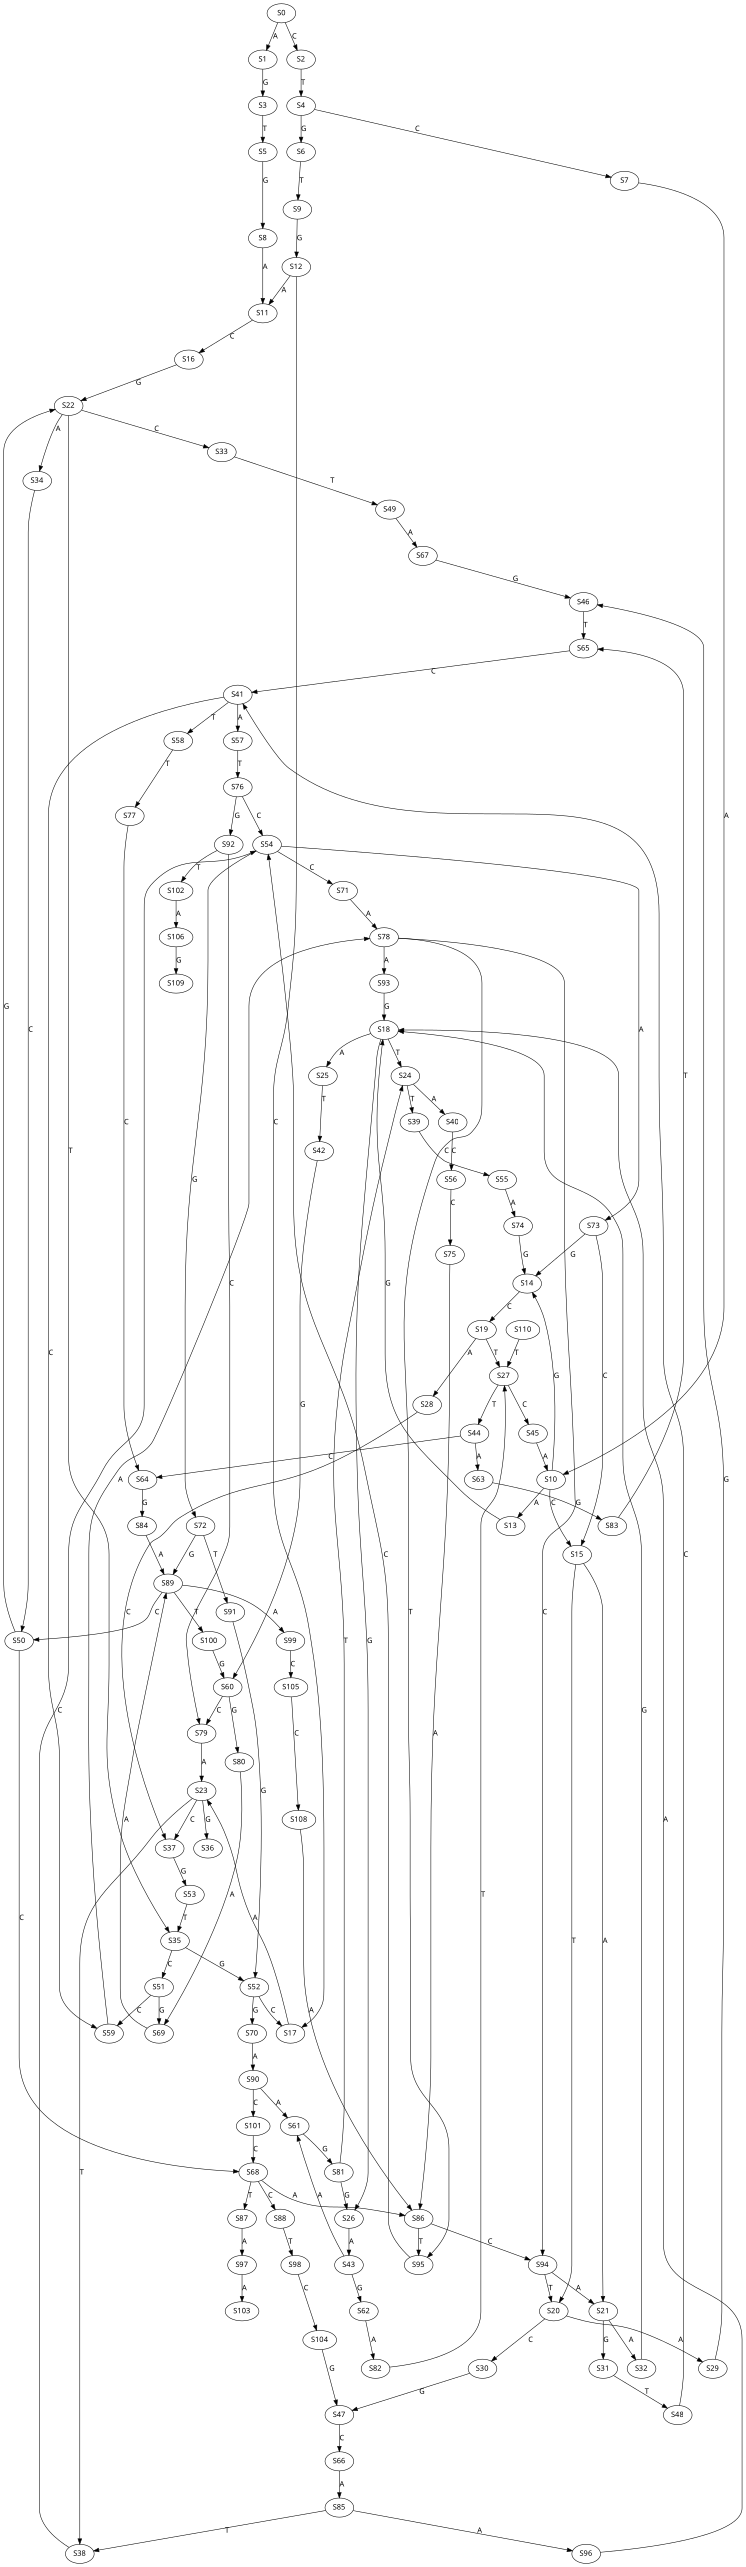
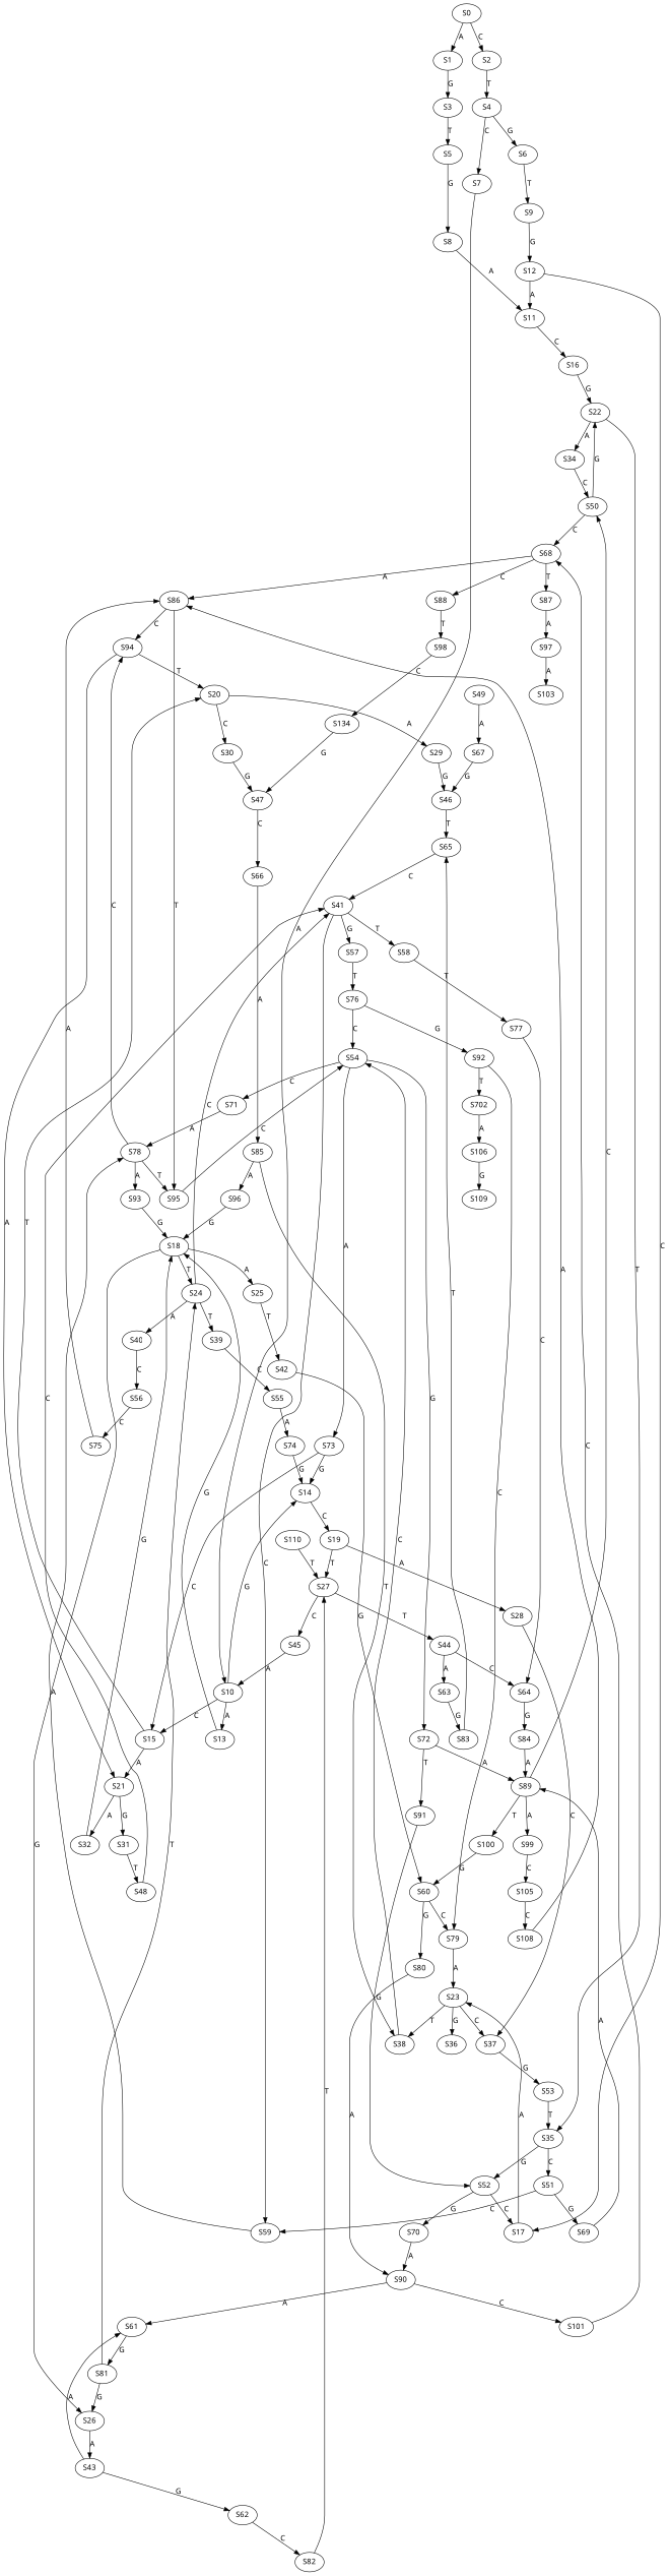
  strict digraph {
    fontname="Noto Sans"
    node [fontname="Noto Sans"]
    edge [fontname="Noto Sans"]
    S0
    S1
    S2
    S3
    S4
    S5
    S6
    S7
    S8
    S9
    S10
    S11
    S12
    S13
    S14
    S15
    S16
    S17
    S18
    S19
    S20
    S21
    S22
    S23
    S24
    S25
    S26
    S27
    S28
    S29
    S30
    S31
    S32
-   S33
    S34
    S35
    S36
    S37
    S38
    S39
    S40
    S41
    S42
    S43
    S44
    S45
    S46
    S47
    S48
    S49
    S50
    S51
    S52
    S53
    S54
    S55
    S56
    S57
    S58
    S59
    S60
    S61
    S62
    S63
    S64
    S65
    S66
    S67
    S68
    S69
    S70
    S71
    S72
    S73
    S74
    S75
    S76
    S77
    S78
    S79
    S80
    S81
    S82
    S83
    S84
    S85
    S86
    S87
    S88
    S89
    S90
    S91
    S92
    S93
    S94
    S95
    S96
    S97
    S98
    S99
    S100
    S101
-   S102
+   S102 [label=S702]
    S103
-   S104
+   S104 [label=S134]
    S105
    S106
    S108
    S109
    S110
    S0 -> S1 [label=A]
    S0 -> S2 [label=C]
    S1 -> S3 [label=G]
    S2 -> S4 [label=T]
    S3 -> S5 [label=T]
    S4 -> S6 [label=G]
    S4 -> S7 [label=C]
    S5 -> S8 [label=G]
    S6 -> S9 [label=T]
    S7 -> S10 [label=A]
    S8 -> S11 [label=A]
    S9 -> S12 [label=G]
    S10 -> S13 [label=A]
    S10 -> S14 [label=G]
    S10 -> S15 [label=C]
    S11 -> S16 [label=C]
    S12 -> S11 [label=A]
    S12 -> S17 [label=C]
    S13 -> S18 [label=G]
    S14 -> S19 [label=C]
    S15 -> S20 [label=T]
    S15 -> S21 [label=A]
    S16 -> S22 [label=G]
    S17 -> S23 [label=A]
    S18 -> S24 [label=T]
    S18 -> S25 [label=A]
    S18 -> S26 [label=G]
    S19 -> S27 [label=T]
    S19 -> S28 [label=A]
    S20 -> S29 [label=A]
    S20 -> S30 [label=C]
    S21 -> S31 [label=G]
    S21 -> S32 [label=A]
-   S22 -> S33 [label=C]
    S22 -> S34 [label=A]
    S22 -> S35 [label=T]
    S23 -> S36 [label=G]
    S23 -> S37 [label=C]
    S23 -> S38 [label=T]
    S24 -> S39 [label=T]
    S24 -> S40 [label=A]
+   S24 -> S41 [label=C]
    S25 -> S42 [label=T]
    S26 -> S43 [label=A]
    S27 -> S44 [label=T]
    S27 -> S45 [label=C]
    S28 -> S37 [label=C]
    S29 -> S46 [label=G]
    S30 -> S47 [label=G]
    S31 -> S48 [label=T]
    S32 -> S18 [label=G]
-   S33 -> S49 [label=T]
    S34 -> S50 [label=C]
    S35 -> S51 [label=C]
    S35 -> S52 [label=G]
    S37 -> S53 [label=G]
    S38 -> S54 [label=C]
    S39 -> S55 [label=C]
    S40 -> S56 [label=C]
-   S41 -> S57 [label=A]
+   S41 -> S57 [label=G]
    S41 -> S58 [label=T]
    S41 -> S59 [label=C]
    S42 -> S60 [label=G]
    S43 -> S61 [label=A]
    S43 -> S62 [label=G]
    S44 -> S63 [label=A]
    S44 -> S64 [label=C]
    S45 -> S10 [label=A]
    S46 -> S65 [label=T]
    S47 -> S66 [label=C]
    S48 -> S41 [label=C]
    S49 -> S67 [label=A]
    S50 -> S22 [label=G]
    S50 -> S68 [label=C]
    S51 -> S59 [label=C]
    S51 -> S69 [label=G]
    S52 -> S17 [label=C]
    S52 -> S70 [label=G]
    S53 -> S35 [label=T]
    S54 -> S71 [label=C]
    S54 -> S72 [label=G]
    S54 -> S73 [label=A]
    S55 -> S74 [label=A]
    S56 -> S75 [label=C]
    S57 -> S76 [label=T]
    S58 -> S77 [label=T]
    S59 -> S78 [label=A]
    S60 -> S79 [label=C]
    S60 -> S80 [label=G]
    S61 -> S81 [label=G]
-   S62 -> S82 [label=A]
+   S62 -> S82 [label=C]
    S63 -> S83 [label=G]
    S64 -> S84 [label=G]
    S65 -> S41 [label=C]
    S66 -> S85 [label=A]
    S67 -> S46 [label=G]
    S68 -> S86 [label=A]
    S68 -> S87 [label=T]
    S68 -> S88 [label=C]
    S69 -> S89 [label=A]
    S70 -> S90 [label=A]
    S71 -> S78 [label=A]
-   S72 -> S89 [label=G]
+   S72 -> S89 [label=A]
    S72 -> S91 [label=T]
    S73 -> S14 [label=G]
    S73 -> S15 [label=C]
    S74 -> S14 [label=G]
    S75 -> S86 [label=A]
    S76 -> S54 [label=C]
    S76 -> S92 [label=G]
    S77 -> S64 [label=C]
    S78 -> S93 [label=A]
    S78 -> S94 [label=C]
    S78 -> S95 [label=T]
    S79 -> S23 [label=A]
-   S80 -> S69 [label=A]
+   S80 -> S90 [label=A]
    S81 -> S24 [label=T]
    S81 -> S26 [label=G]
    S82 -> S27 [label=T]
    S83 -> S65 [label=T]
    S84 -> S89 [label=A]
    S85 -> S38 [label=T]
    S85 -> S96 [label=A]
    S86 -> S94 [label=C]
    S86 -> S95 [label=T]
    S87 -> S97 [label=A]
    S88 -> S98 [label=T]
    S89 -> S50 [label=C]
    S89 -> S99 [label=A]
    S89 -> S100 [label=T]
    S90 -> S61 [label=A]
    S90 -> S101 [label=C]
    S91 -> S52 [label=G]
    S92 -> S79 [label=C]
    S92 -> S102 [label=T]
    S93 -> S18 [label=G]
    S94 -> S20 [label=T]
    S94 -> S21 [label=A]
    S95 -> S54 [label=C]
-   S96 -> S18 [label=A]
+   S96 -> S18 [label=G]
    S97 -> S103 [label=A]
    S98 -> S104 [label=C]
    S99 -> S105 [label=C]
    S100 -> S60 [label=G]
    S101 -> S68 [label=C]
    S102 -> S106 [label=A]
    S104 -> S47 [label=G]
    S105 -> S108 [label=C]
    S106 -> S109 [label=G]
    S108 -> S86 [label=A]
    S110 -> S27 [label=T]
  }
